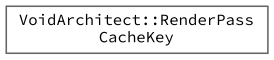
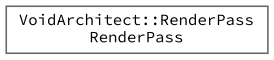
  digraph {
    rankdir=TB
    fontname="Source Code Pro"
-   n1 [color=grey40 fillcolor=white fontname="Source Code Pro" fontsize=10 height=0.2 label="VoidArchitect::RenderPass\lCacheKey" shape=box style=filled width=0.4]
+   n1 [color=grey40 fillcolor=white fontname="Source Code Pro" fontsize=10 height=0.2 label="VoidArchitect::RenderPass\lRenderPass" shape=box style=filled width=0.4]
  }
